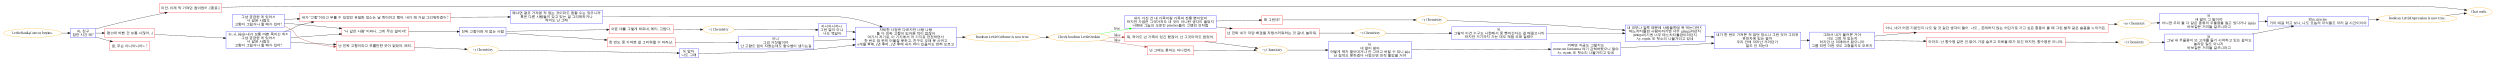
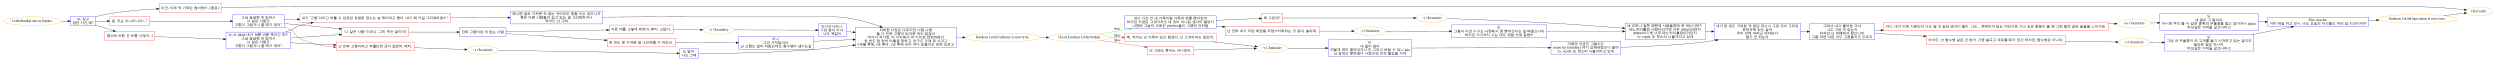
  digraph {
    fontname="Playfair Display"
    rankdir=LR
    node [color=blue fontname="Playfair Display" shape=box]
    edge [fontname="Playfair Display"]
    "LettieRank4Convo5 begins." [color=orange shape=""]
    n2 [label="아, 친구\n잠깐 시간 돼?"]
    n3 [color=red label="평소에 바쁜 건 보통 너잖아. :)"]
    n4 [color=red label="응, 무슨 아니아니아니?"]
    n5 [color=red label="미안, 이제 막 가려던 참이었어. [종료.]"]
    n6 [label="Ay, sí, jajaja 내가 보통 바쁜 쪽이긴 하지\n그냥 궁금한 게 있어서\n너 같은 사람도\n고향이 그립거나 할 때가 있어?"]
    n7 [label="그냥 궁금한 게 있어서\n너 같은 사람도\n고향이 그립거나 할 때가 있어?"]
    "Chat ends." [color=orange shape=""]
    n9 [color=red label="난 진짜 고향이라고 부를만한 곳이 없었어, 레티."]
    n10 [color=red label="\"나 같은 사람\" 이라니, 그게 무슨 말이야?"]
    n11 [color=red label="내가 \"고향\"이라고 부를 수 있었던 유일한 장소는 날 죽이려고 했어. 내가 왜 거길 그리워하겠어?"]
    n12 [color=orange label="+5 Chemistry" shape=""]
    n13 [label="진짜 고향이란 게 없는 사람"]
    n14 [label="왜냐면 결코 가져본 적 없는 것이라도 원할 수는 있으니까\n혹은 다른 사람들이 갖고 있는 걸 그리워하거나\n적어도 난 그래"]
    n15 [label="Sí, 알아 \n나도 그래"]
    n16 [color=red label="아픈 데를 그렇게 찌르네, 레티. 고맙다."]
    n17 [color=red label="한 번도 못 가져본 걸 그리워할 수 자라난."]
    n18 [label="자세한 사정은 다르지만 너랑 나랑\n둘 다 진짜 고향이 있어본 적이 없잖아\n여기서 저기로, 이 기지에서 저 기지로 전전하면서\n한 번도 맘 편히 머물질 못하고, 친구도 오래 못 사귀고\n6개월 후에, 1년 후에, 2년 후에 내가 어디 있을지도 전혀 모르고"]
    n19 [color=orange label="+5 Chemistry" shape=""]
    n20 [label="아니 \n그건 거짓말이야 \n난 고향도 없이 자랐는데도 향수병이 생기는걸"]
    n21 [color=orange label="Boolean LettieNoHome is now true." shape=""]
    n22 [label="아니아니아니 \n그런 말이 아냐 \n나도 똑같아"]
    n23 [color=orange label="Check boolean LettieOrokin" shape=""]
    n24 [label="내가 가진 건 내 가족이랑 가족의 전통 뿐이었어\n하지만 가끔은 그것마저도 내 것이 아니란 생각이 들었지\n너한테 그놈의 오로킨 pinches들이 그랬던 것처럼"]
    n25 [color=red label="뭐, 적어도 넌 가족이 있긴 했잖아. 난 그것마저도 없었어."]
    n26 [color=red label="넌 그래도 혼자는 아니었지."]
    n27 [color=red label="왜 그런데?"]
    n28 [color=red label="넌 진짜 네가 자란 배경을 자랑스러워하는 것 같네. 놀라워."]
    n29 [color=orange label="+5 Chemistry" shape=""]
    n30 [color=orange label="+5 Chemistry" shape=""]
    n31 [color=orange label="+5 Chemistry" shape=""]
    n32 [label="Sí \n네 말이 맞아\n어떻게 벽지 핥아대거나 안 그러고 버틸 수 있니 jaja\n난 짐작도 못하겠다 나였으면 진작 돌았을 거야"]
    n33 [label="내 피부나 말투 때문에 사람들한테 욕 먹는다던지\n테노치티틀란 사람이라기엔 너무 gringa라던지\ngringa이기엔 너무 테노치티틀란이라던지\nAy, equis, 또 헛소리 나불거리고 있네"]
    n34 [label="Sí \n그렇지 이건 누구도 나한테서 못 뺏어간다는 걸 배웠으니까\n하지만 거기까지 가는 데도 제법 오래 걸렸어"]
    n35 [label="어쩌면 지금도 그럴지도\ncomo un fantasma 여기 갇혀버렸으니 말야\nAy, equis, 또 헛소리 나불거리고 있네"]
    n36 [label="내가 한 번도 가져본 적 없던 장소나 그런 것이 그리워\n유전자에 있는 걸까\n우리 안에 자라난 거라던가\n말도 안 되는데"]
    n37 [label="그래서 내가 물어본 거야\n너도 그런 게 있는지\n하지만 넌 미래에서 왔으니까\n그쯤 되면 이런 것도 고쳤을지도 모르지"]
    n38 [color=red label="아니, 네가 어떤 기분인지 나도 알 것 같단 생각이 들어. 나도... 존재하지 않는 어딘가로 가고 싶은 충동이 올 때 그런 발작 같은 슬픔을 느끼거든."]
    n39 [color=red label="아마도. 난 향수병 같은 건 없어. 가끔 슬프고 외로울 때가 있긴 하지만, 향수병은 아니야."]
    n40 [color=orange label="+10 Chemistry" shape=""]
    n41 [color=orange label="+5 Chemistry" shape=""]
    n42 [label="Sí \n내 말이 그 말이야 \n아니면 우리 둘 다 같은 종류의 우울증을 앓고 있다거나 jajaja \n바보같은 거미들 같으니라고"]
    n43 [label="Sí \n그냥 내 우울증이 또 고개를 들기 시작하고 있는 걸지도\n놀라운 일도 아니지 \n바보같은 거미들 같으니라고"]
    n44 [label="Ehn, gracias \n거미 얘길 하고 보니, 나도 요놈의 자식들도 자러 갈 시간이이야"]
    n45 [color=orange label="Boolean LettieDepression is now true." shape=""]
    "LettieRank4Convo5 begins." -> n2
    n2 -> n3
    n2 -> n4
    n2 -> n5
    n3 -> n6
+   n4 -> n7
    n5 -> "Chat ends."
    n6 -> n9
    n6 -> n10
    n6 -> n11
    n7 -> n9 [color=brown]
    n7 -> n10
    n7 -> n11
    n9 -> n12
    n10 -> n13
    n11 -> n14
    n12 -> n15
    n13 -> n16
    n13 -> n17
    n14 -> n18
    n15 -> n18
    n16 -> n19
    n17 -> n20
    n18 -> n21
    n19 -> n22
    n20 -> n18
    n21 -> n23
    n22 -> n18
    n23 -> n24 [color=green label=true]
    n23 -> n25 [color=brown label=false]
    n23 -> n26 [color=brown label=false]
    n24 -> n27
    n24 -> n28
    n25 -> n29
    n26 -> n29
    n27 -> n30
    n28 -> n31
    n29 -> n32
    n30 -> n33
    n31 -> n34
    n32 -> n35
    n33 -> n36
    n34 -> n33
    n35 -> n36
    n36 -> n37
    n37 -> n38
    n37 -> n39
    n38 -> n40
    n39 -> n41
    n40 -> n42
    n41 -> n43
    n42 -> n44
    n43 -> n44
    n44 -> n45
    n45 -> "Chat ends."
  }
